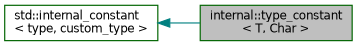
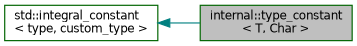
  digraph {
    rankdir=LR
    node [color=darkgreen fontname=Helvetica fontsize=10 shape=record style=filled]
    n1 [fillcolor=grey75 fontcolor=black height=0.2 label="internal::type_constant\l\< T, Char \>" width=0.4]
-   n2 [fillcolor=white height=0.2 label="std::internal_constant\l\< type, custom_type \>" width=0.4]
+   n2 [fillcolor=white height=0.2 label="std::integral_constant\l\< type, custom_type \>" width=0.4]
    n2 -> n1 [color=teal dir=back fontname=Helvetica fontsize=10 labelfontname=Helvetica labelfontsize=10 style=solid]
  }
